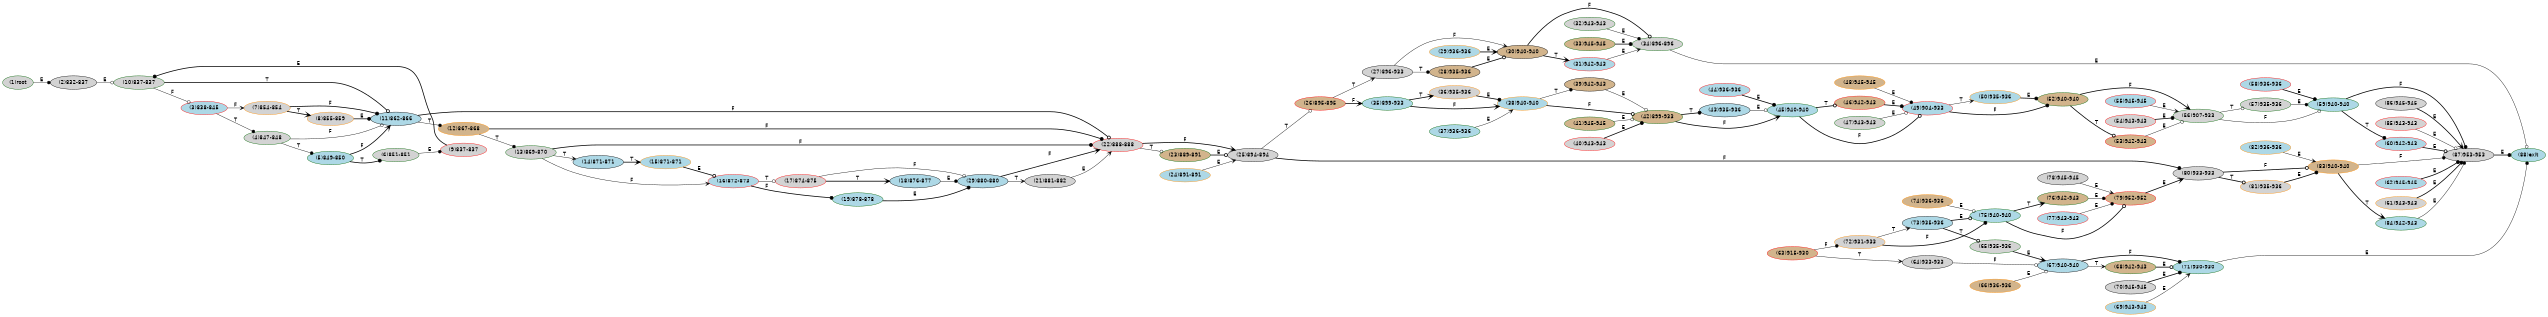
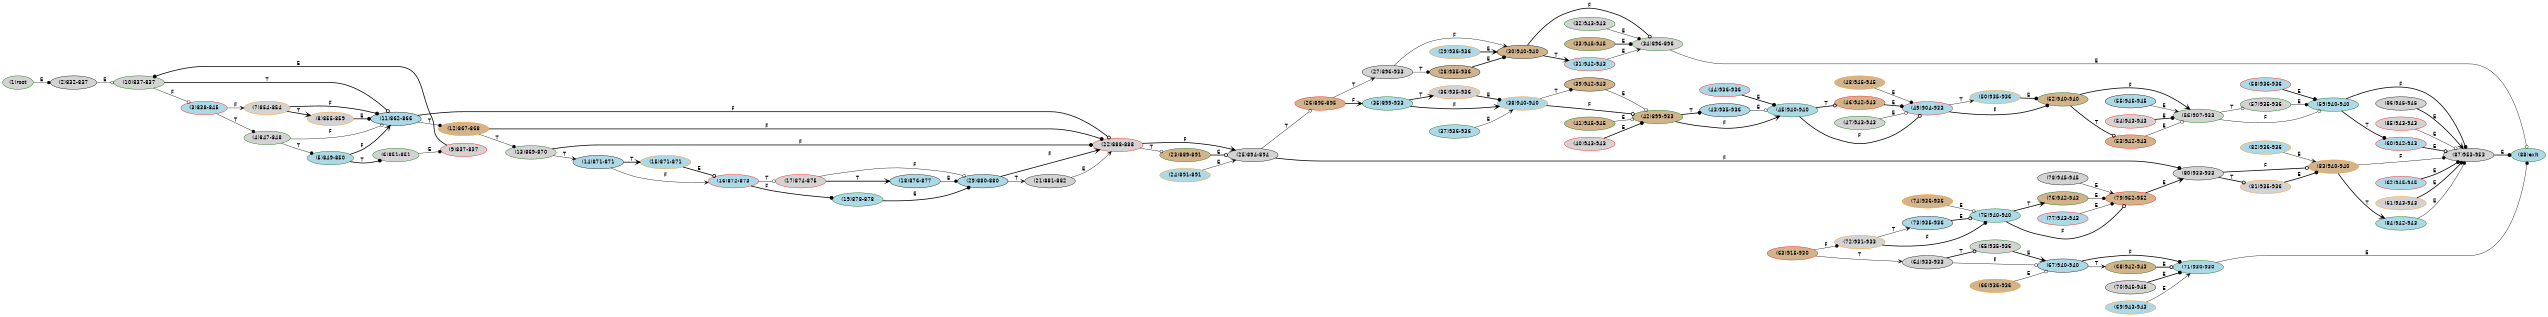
  digraph {
    fontname="DejaVu Sans"
    rankdir=LR
    node [color=darkgreen fillcolor=lightblue fontname="DejaVu Sans" style=filled]
    edge [arrowhead=dot fontname="DejaVu Sans" style=bold]
    n1 [fillcolor=lightgrey label="(1)root"]
    n2 [color=black fillcolor=lightgrey label="(2)832-837"]
    n3 [fillcolor=lightgrey label="(10)837-837"]
    n4 [color=red label="(3)838-845"]
    n5 [color=black label="(11)862-866"]
    n6 [fillcolor=lightgrey label="(4)847-848"]
    n7 [color=darkorange fillcolor=lightgrey label="(7)854-854"]
    n8 [label="(5)849-850"]
    n9 [color=darkorange fillcolor=lightgrey label="(8)855-859"]
    n10 [fillcolor=lightgrey label="(6)851-851"]
    n11 [color=darkorange fillcolor=tan label="(12)867-868"]
    n12 [color=red fillcolor=lightgrey label="(22)888-888"]
    n13 [color=red fillcolor=lightgrey label="(9)837-837"]
    n14 [fillcolor=lightgrey label="(13)869-870"]
    n15 [fillcolor=tan label="(23)889-891"]
    n16 [color=black fillcolor=lightgrey label="(25)894-894"]
    n17 [color=black label="(14)871-871"]
    n18 [color=darkorange label="(15)871-871"]
    n19 [color=red label="(16)872-873"]
    n20 [color=red fillcolor=lightgrey label="(17)874-875"]
    n21 [label="(19)878-878"]
    n22 [color=black label="(18)876-877"]
    n23 [color=black label="(29)880-880"]
    n24 [color=black fillcolor=lightgrey label="(21)881-882"]
    n25 [color=red fillcolor=tan label="(26)895-895"]
    n26 [color=black fillcolor=lightgrey label="(80)933-933"]
    n27 [color=black fillcolor=lightgrey label="(27)896-933"]
    n28 [label="(35)899-933"]
    n29 [color=darkorange fillcolor=lightgrey label="(81)935-936"]
    n30 [color=darkorange fillcolor=tan label="(83)940-940"]
    n31 [color=darkorange label="(24)891-891"]
    n32 [color=black fillcolor=tan label="(28)935-936"]
    n33 [color=black fillcolor=tan label="(30)940-940"]
    n34 [color=red label="(31)942-943"]
    n35 [fillcolor=lightgrey label="(34)896-896"]
    n36 [color=darkorange label="(38)940-940"]
    n37 [color=darkorange fillcolor=lightgrey label="(36)935-936"]
    n38 [color=darkorange label="(29)936-936"]
    n39 [label="(88)exit"]
    n40 [color=black fillcolor=tan label="(39)942-943"]
    n41 [fillcolor=tan label="(42)899-933"]
    n42 [fillcolor=lightgrey label="(32)943-943"]
    n43 [fillcolor=tan label="(33)945-945"]
    n44 [color=black label="(43)935-936"]
    n45 [label="(45)940-940"]
    n46 [label="(37)936-936"]
    n47 [color=red fillcolor=tan label="(46)942-943"]
    n48 [color=red label="(49)904-933"]
    n49 [color=red fillcolor=lightgrey label="(40)943-943"]
    n50 [fillcolor=tan label="(41)945-945"]
    n51 [fillcolor=tan label="(52)940-940"]
    n52 [color=darkorange label="(50)935-936"]
    n53 [fillcolor=lightgrey label="(47)943-943"]
    n54 [color=red label="(44)936-936"]
    n55 [fillcolor=lightgrey label="(56)907-933"]
    n56 [color=red fillcolor=tan label="(53)942-943"]
    n57 [color=darkorange fillcolor=tan label="(48)945-945"]
-   n58 [color=red label="(55)945-945"]
+   n58 [color=black label="(55)945-945"]
    n59 [label="(59)940-940"]
    n60 [fillcolor=lightgrey label="(57)935-936"]
    n61 [color=red fillcolor=lightgrey label="(54)943-943"]
    n62 [color=red label="(60)942-943"]
    n63 [color=black fillcolor=lightgrey label="(87)953-953"]
    n64 [color=red label="(58)936-936"]
    n65 [color=red fillcolor=tan label="(63)915-930"]
    n66 [color=black fillcolor=lightgrey label="(64)933-933"]
    n67 [color=darkorange fillcolor=lightgrey label="(72)931-933"]
    n68 [fillcolor=lightgrey label="(65)935-936"]
    n69 [color=black label="(67)940-940"]
    n70 [color=black label="(73)935-936"]
    n71 [label="(75)940-940"]
    n72 [color=red label="(62)945-945"]
    n73 [color=darkorange fillcolor=lightgrey label="(61)943-943"]
    n74 [fillcolor=tan label="(68)942-943"]
    n75 [label="(71)930-930"]
    n76 [color=darkorange label="(69)943-943"]
    n77 [color=black fillcolor=lightgrey label="(70)945-945"]
    n78 [color=darkorange fillcolor=tan label="(66)936-936"]
    n79 [fillcolor=tan label="(76)942-943"]
    n80 [color=red fillcolor=tan label="(79)952-952"]
    n81 [color=red label="(77)943-943"]
    n82 [color=black fillcolor=lightgrey label="(78)945-945"]
    n83 [color=darkorange fillcolor=tan label="(74)936-936"]
    n84 [color=red fillcolor=lightgrey label="(85)943-943"]
    n85 [label="(84)942-943"]
    n86 [color=black fillcolor=lightgrey label="(86)945-945"]
    n87 [color=darkorange label="(82)936-936"]
    n1 -> n2 [label=E style=solid]
    n2 -> n3 [arrowhead=odot label=E style=solid]
    n3 -> n4 [arrowhead=odot label=F style=solid]
    n3 -> n5 [arrowhead=odot label=T]
    n4 -> n6 [label=T style=solid]
    n4 -> n7 [arrowhead=vee label=F style=solid]
    n5 -> n11 [label=T style=solid]
    n5 -> n12 [arrowhead=odot label=F]
    n6 -> n5 [arrowhead=odot label=F style=solid]
    n6 -> n8 [label=T style=solid]
    n7 -> n5 [label=F]
    n7 -> n9 [arrowhead=vee label=T]
    n8 -> n5 [arrowhead=vee label=F]
    n8 -> n10 [label=T]
    n9 -> n5 [label=E]
    n10 -> n13 [label=E style=solid]
    n11 -> n12 [label=F]
    n11 -> n14 [label=T style=solid]
    n12 -> n15 [arrowhead=odot label=T style=solid]
    n12 -> n16 [arrowhead=vee label=F]
    n13 -> n3 [label=E]
    n14 -> n12 [label=F]
    n14 -> n17 [arrowhead=vee label=T style=solid]
    n15 -> n16 [arrowhead=odot label=E]
    n16 -> n25 [arrowhead=odot label=T style=solid]
    n16 -> n26 [label=F]
    n17 -> n18 [arrowhead=vee label=T]
-   n14 -> n19 [arrowhead=vee label=F style=solid]
+   n17 -> n19 [arrowhead=vee label=F style=solid]
    n18 -> n19 [arrowhead=odot label=E]
    n19 -> n20 [arrowhead=odot label=T style=solid]
    n19 -> n21 [label=F]
    n20 -> n22 [arrowhead=vee label=T]
    n20 -> n23 [arrowhead=odot label=F style=solid]
    n21 -> n23 [label=E]
    n22 -> n23 [label=E style=solid]
    n23 -> n12 [arrowhead=vee label=F]
    n23 -> n24 [arrowhead=vee label=T style=solid]
    n24 -> n12 [arrowhead=vee label=E style=solid]
    n25 -> n27 [arrowhead=vee label=T style=solid]
    n25 -> n28 [arrowhead=vee label=F]
    n26 -> n29 [arrowhead=odot label=T]
    n26 -> n30 [arrowhead=odot label=F]
    n27 -> n32 [label=T style=solid]
    n27 -> n33 [arrowhead=vee label=F style=solid]
    n28 -> n36 [arrowhead=vee label=F]
    n28 -> n37 [arrowhead=vee label=T]
    n29 -> n30 [label=E]
    n30 -> n63 [label=F style=solid]
    n30 -> n85 [arrowhead=vee label=T]
    n31 -> n16 [arrowhead=vee label=E style=solid]
-   n32 -> n33 [arrowhead=odot label=E]
+   n32 -> n33 [label=E]
    n33 -> n34 [arrowhead=vee label=T]
    n33 -> n35 [arrowhead=odot label=F]
    n34 -> n35 [arrowhead=vee label=E style=solid]
    n35 -> n39 [arrowhead=odot label=E style=solid]
    n36 -> n40 [label=T style=solid]
    n36 -> n41 [arrowhead=odot label=F]
    n37 -> n36 [label=E]
    n38 -> n33 [arrowhead=vee label=E]
    n40 -> n41 [arrowhead=odot label=E style=solid]
    n41 -> n44 [label=T]
    n41 -> n45 [arrowhead=vee label=F]
    n42 -> n35 [label=E style=solid]
    n43 -> n35 [label=E]
    n44 -> n45 [arrowhead=odot label=E style=solid]
    n45 -> n47 [arrowhead=odot label=T]
    n45 -> n48 [arrowhead=odot label=F]
    n46 -> n36 [arrowhead=vee label=E style=solid]
    n47 -> n48 [label=E]
    n48 -> n51 [label=F]
    n48 -> n52 [arrowhead=vee label=T style=solid]
    n49 -> n41 [label=E]
    n50 -> n41 [arrowhead=odot label=E style=solid]
    n51 -> n55 [arrowhead=vee label=F]
    n51 -> n56 [arrowhead=odot label=T]
    n52 -> n51 [label=E]
    n53 -> n48 [arrowhead=odot label=E style=solid]
    n54 -> n45 [label=E]
    n55 -> n59 [arrowhead=odot label=F style=solid]
    n55 -> n60 [arrowhead=odot label=T style=solid]
    n56 -> n55 [arrowhead=odot label=E style=solid]
    n57 -> n48 [label=E style=solid]
    n58 -> n55 [arrowhead=vee label=E style=solid]
    n59 -> n62 [label=T]
    n59 -> n63 [label=F]
    n60 -> n59 [label=E style=solid]
    n61 -> n55 [label=E]
    n62 -> n63 [arrowhead=odot label=E]
    n63 -> n39 [label=E]
    n64 -> n59 [label=E]
    n65 -> n66 [arrowhead=vee label=T style=solid]
    n65 -> n67 [label=F style=solid]
-   n70 -> n68 [arrowhead=odot label=T]
+   n66 -> n68 [arrowhead=odot label=T]
    n66 -> n69 [arrowhead=odot label=F style=solid]
    n67 -> n70 [arrowhead=vee label=T style=solid]
    n67 -> n71 [label=F]
    n68 -> n69 [arrowhead=vee label=E]
    n69 -> n74 [arrowhead=vee label=T style=solid]
    n69 -> n75 [label=F]
    n70 -> n71 [arrowhead=odot label=E]
    n71 -> n79 [arrowhead=vee label=T]
    n71 -> n80 [arrowhead=odot label=F]
    n72 -> n63 [label=E]
    n73 -> n63 [label=E]
    n74 -> n75 [arrowhead=odot label=E]
    n75 -> n39 [label=E style=solid]
    n76 -> n75 [arrowhead=vee label=E style=solid]
    n77 -> n75 [label=E]
    n78 -> n69 [arrowhead=odot label=E style=solid]
    n79 -> n80 [label=E style=solid]
    n80 -> n26 [arrowhead=vee label=E]
    n81 -> n80 [label=E style=solid]
    n82 -> n80 [arrowhead=vee label=E style=solid]
    n83 -> n71 [arrowhead=odot label=E style=solid]
    n84 -> n63 [arrowhead=odot label=E style=solid]
    n85 -> n63 [label=E style=solid]
    n86 -> n63 [arrowhead=vee label=E]
    n87 -> n30 [arrowhead=vee label=E style=solid]
  }
